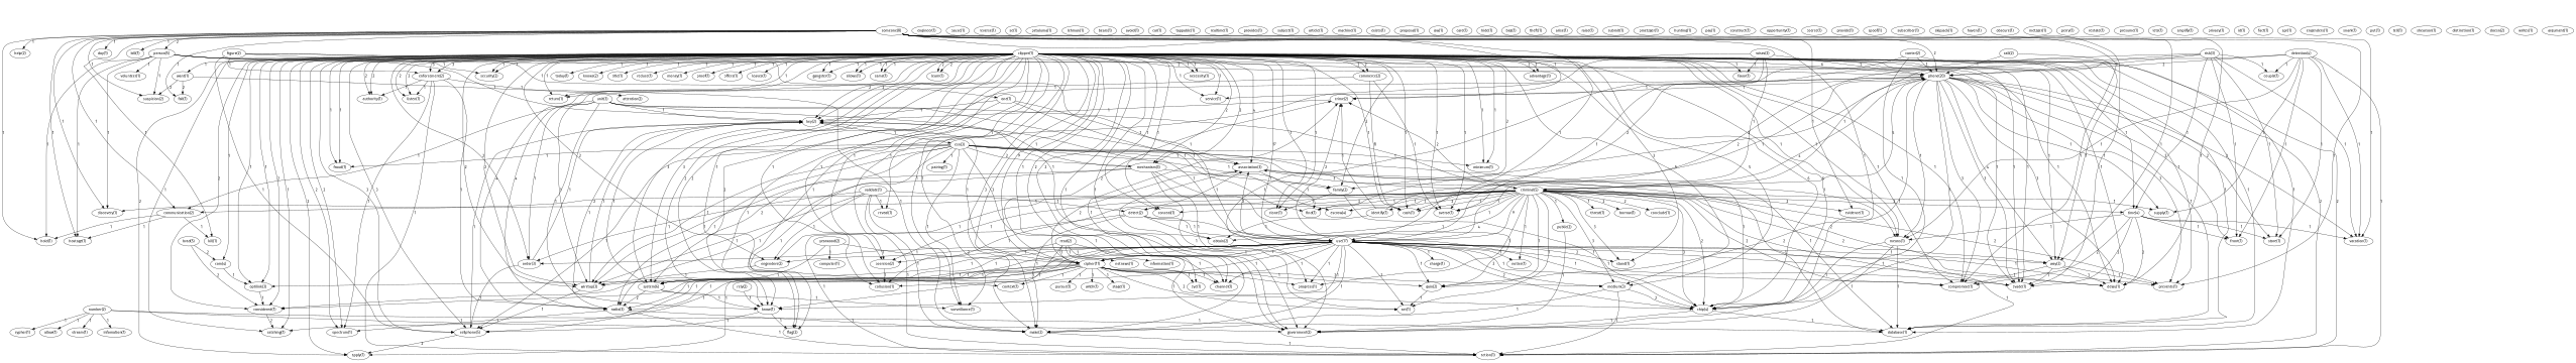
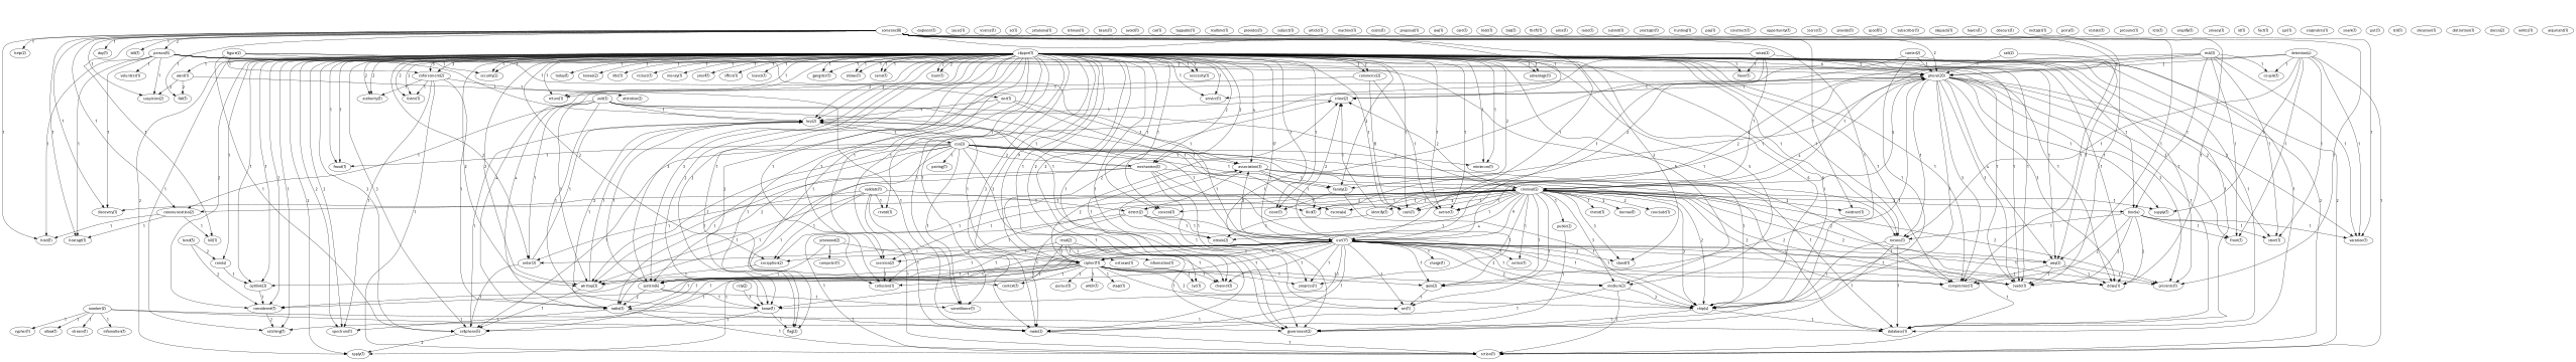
  digraph {
    fontname="Fira Sans"
    node [fontname="Fira Sans"]
    edge [fontname="Fira Sans"]
    n1 [label="number(2)"]
    n2 [label="infomation(1)"]
    n3 [label="cypher(1)"]
    n4 [label="allow(1)"]
    n5 [label="database(1)"]
    n6 [label="government(2)"]
    n7 [label="stream(1)"]
    n8 [label="engineer(1)"]
    n9 [label="someone(8)"]
    n10 [label="person(5)"]
    n11 [label="help(2)"]
    n12 [label="evidence(1)"]
    n13 [label="discovery(1)"]
    n14 [label="communication(2)"]
    n15 [label="use(17)"]
    n16 [label="day(1)"]
    n17 [label="phone(20)"]
    n18 [label="bill(1)"]
    n19 [label="way(2)"]
    n20 [label="prevents(1)"]
    n21 [label="hostage(1)"]
    n22 [label="suspicion(2)"]
    n23 [label="delay(1)"]
    n24 [label="fall(1)"]
    n25 [label="kill(1)"]
    n26 [label="compromise(1)"]
    n27 [label="hold(1)"]
    n28 [label="evade(1)"]
    n29 [label="gain(2)"]
    n30 [label="vacation(1)"]
    n31 [label="crime(2)"]
    n32 [label="volunteer(1)"]
    n33 [label="action(1)"]
    n34 [label="chip(4)"]
    n35 [label="cipher(11)"]
    n36 [label="channel(1)"]
    n37 [label="system(6)"]
    n38 [label="know(1)"]
    n39 [label="order(3)"]
    n40 [label="wiretap(3)"]
    n41 [label="key(2)"]
    n42 [label="cellphone(5)"]
    n43 [label="stand(1)"]
    n44 [label="notice(1)"]
-   n45 [label="engenders(2)"]
+   n45 [label="encryption(2)"]
    n46 [label="association(3)"]
    n47 [label="progress(1)"]
    n48 [label="medium(3)"]
    n49 [label="coercion(2)"]
    n50 [label="act(1)"]
    n51 [label="collusion(1)"]
    n52 [label="make(2)"]
    n53 [label="radio(3)"]
    n54 [label="apply(1)"]
    n55 [label="charge(1)"]
    n56 [label="supply(1)"]
    n57 [label="front(1)"]
    n58 [label="means(1)"]
    n59 [label="store(1)"]
    n60 [label="find(1)"]
    n61 [label="service(1)"]
    n62 [label="considered(1)"]
    n63 [label="eye(1)"]
    n64 [label="context(1)"]
    n65 [label="optilink(3)"]
    n66 [label="catching(1)"]
    n67 [label="pursue(1)"]
    n68 [label="witch(1)"]
    n69 [label="stage(1)"]
    n70 [label="surveillance(1)"]
    n71 [label="flag(2)"]
    n72 [label="esn(3)"]
    n73 [label="spectrum(1)"]
    n74 [label="cause(1)"]
    n75 [label="reverse(1)"]
    n76 [label="se(1)"]
    n77 [label="petaluma(1)"]
    n78 [label="lehman(1)"]
    n79 [label="bears(1)"]
    n80 [label="avoid(1)"]
    n81 [label="car(1)"]
    n82 [label="detection(4)"]
    n83 [label="criminal(5)"]
    n84 [label="couple(1)"]
    n85 [label="escrow(4)"]
    n86 [label="obtain(2)"]
    n87 [label="threat(1)"]
    n88 [label="borrow(1)"]
    n89 [label="identify(1)"]
    n90 [label="detect(2)"]
    n91 [label="conclude(1)"]
    n92 [label="public(2)"]
    n93 [label="time(4)"]
    n94 [label="cash(1)"]
    n95 [label="conceal(1)"]
    n96 [label="averse(1)"]
    n97 [label="carrier(2)"]
    n98 [label="tappable(1)"]
    n99 [label="realtime(1)"]
    n100 [label="provides(1)"]
    n101 [label="subject(1)"]
    n102 [label="article(1)"]
    n103 [label="machine(1)"]
    n104 [label="exists(1)"]
    n105 [label="call(2)"]
    n106 [label="read(2)"]
    n107 [label="netnews(1)"]
    n108 [label="information(1)"]
    n109 [label="proposal(1)"]
    n110 [label="law(1)"]
    n111 [label="care(1)"]
    n112 [label="hide(1)"]
    n113 [label="unit(3)"]
    n114 [label="raises(2)"]
    n115 [label="favor(1)"]
    n116 [label="figure(2)"]
    n117 [label="one(1)"]
    n118 [label="enforcement(2)"]
    n119 [label="security(2)"]
    n120 [label="authority(1)"]
    n121 [label="listen(1)"]
    n122 [label="beg(1)"]
    n123 [label="theft(1)"]
    n124 [label="arise(1)"]
    n125 [label="raise(1)"]
    n126 [label="submit(1)"]
    n127 [label="pmetzger(1)"]
    n128 [label="risk(3)"]
    n129 [label="validate(1)"]
    n130 [label="reveal(1)"]
    n131 [label="hunting(1)"]
    n132 [label="pay(1)"]
    n133 [label="construct(1)"]
    n134 [label="opportunity(1)"]
    n135 [label="coerce(1)"]
    n136 [label="provide(1)"]
    n137 [label="spoof(1)"]
    n138 [label="subscriber(1)"]
    n139 [label="brad(5)"]
    n140 [label="com(4)"]
    n141 [label="rely(2)"]
    n142 [label="skipjack(1)"]
    n143 [label="clipper(1)"]
    n144 [label="today(1)"]
    n145 [label="knows(2)"]
    n146 [label="title(1)"]
    n147 [label="reduce(1)"]
    n148 [label="money(1)"]
    n149 [label="want(1)"]
    n150 [label="proof(1)"]
    n151 [label="offers(1)"]
    n152 [label="leaves(1)"]
    n153 [label="mechanism(3)"]
    n154 [label="family(2)"]
    n155 [label="gangster(1)"]
    n156 [label="allows(1)"]
    n157 [label="minimum(1)"]
    n158 [label="came(1)"]
    n159 [label="commerce(2)"]
    n160 [label="fraud(1)"]
    n161 [label="clone(1)"]
    n162 [label="learn(1)"]
    n163 [label="advantage(1)"]
    n164 [label="return(1)"]
    n165 [label="necessity(1)"]
    n166 [label="attention(2)"]
    n167 [label="haven(1)"]
    n168 [label="obscure(1)"]
    n169 [label="metzger(1)"]
    n170 [label="yearwood(2)"]
    n171 [label="computer(1)"]
    n172 [label="perry(1)"]
    n173 [label="restate(1)"]
    n174 [label="presume(1)"]
    n175 [label="pairing(1)"]
    n176 [label="lets(1)"]
    n177 [label="amplify(1)"]
    n178 [label="privacy(1)"]
    n179 [label="id(1)"]
    n180 [label="fact(1)"]
    n181 [label="apr(1)"]
    n182 [label="engenders(1)"]
    n183 [label="snark(1)"]
    n184 [label="put(1)"]
    n185 [label="tell(1)"]
    n186 [label="shearson(1)"]
    n187 [label="distinction(1)"]
    n188 [label="doesn(2)"]
    n189 [label="writes(1)"]
    n190 [label="argument(1)"]
    n1 -> n2 [label=1]
    n1 -> n3 [label=1]
    n1 -> n4 [label=1]
    n1 -> n5 [label=1]
    n1 -> n6 [label=1]
    n1 -> n7 [label=1]
    n9 -> n10 [label=2]
    n9 -> n11 [label=1]
    n9 -> n12 [label=1]
    n9 -> n13 [label=1]
    n9 -> n14 [label=1]
    n9 -> n15 [label=1]
    n9 -> n16 [label=1]
    n9 -> n17 [label=2]
    n9 -> n18 [label=1]
    n9 -> n19 [label=1]
    n9 -> n20 [label=1]
    n9 -> n21 [label=1]
    n9 -> n22 [label=1]
    n9 -> n23 [label=1]
    n9 -> n24 [label=1]
    n9 -> n25 [label=1]
    n9 -> n26 [label=1]
    n9 -> n27 [label=1]
    n9 -> n28 [label=1]
    n9 -> n29 [label=1]
    n9 -> n30 [label=1]
    n9 -> n31 [label=1]
    n10 -> n13 [label=1]
    n10 -> n15 [label=1]
    n10 -> n17 [label=2]
    n10 -> n21 [label=1]
    n10 -> n22 [label=1]
    n10 -> n23 [label=1]
+   n10 -> n26 [label=1]
    n10 -> n27 [label=1]
    n10 -> n28 [label=1]
    n10 -> n32 [label=1]
    n14 -> n21 [label=1]
    n14 -> n25 [label=1]
    n14 -> n27 [label=1]
    n15 -> n17 [label=4]
    n15 -> n19 [label=1]
    n15 -> n20 [label=1]
    n15 -> n23 [label=1]
    n15 -> n26 [label=1]
    n15 -> n28 [label=1]
    n15 -> n29 [label=1]
    n15 -> n31 [label=2]
    n15 -> n33 [label=1]
    n15 -> n34 [label=2]
    n15 -> n35 [label=7]
    n15 -> n36 [label=1]
    n15 -> n37 [label=1]
    n15 -> n38 [label=1]
    n15 -> n39 [label=1]
    n15 -> n40 [label=1]
    n15 -> n41 [label=1]
    n15 -> n42 [label=1]
    n15 -> n43 [label=2]
    n15 -> n44 [label=1]
    n15 -> n45 [label=2]
    n15 -> n46 [label=2]
    n15 -> n47 [label=1]
    n15 -> n48 [label=2]
    n15 -> n49 [label=1]
    n15 -> n50 [label=1]
    n15 -> n51 [label=1]
    n15 -> n52 [label=1]
    n15 -> n53 [label=1]
    n15 -> n54 [label=1]
    n15 -> n55 [label=1]
    n17 -> n5 [label=1]
    n17 -> n6 [label=1]
    n17 -> n19 [label=4]
    n17 -> n20 [label=3]
    n17 -> n23 [label=3]
    n17 -> n26 [label=3]
    n17 -> n28 [label=3]
    n17 -> n30 [label=2]
    n17 -> n31 [label=1]
    n17 -> n34 [label=1]
    n17 -> n38 [label=2]
    n17 -> n56 [label=1]
    n17 -> n57 [label=2]
    n17 -> n58 [label=1]
    n17 -> n59 [label=2]
    n17 -> n60 [label=2]
    n17 -> n61 [label=1]
    n19 -> n20 [label=1]
    n19 -> n23 [label=1]
    n19 -> n26 [label=1]
    n19 -> n28 [label=1]
    n29 -> n50 [label=1]
    n31 -> n41 [label=1]
    n34 -> n5 [label=1]
    n34 -> n6 [label=1]
    n35 -> n29 [label=1]
    n35 -> n31 [label=2]
    n35 -> n34 [label=2]
    n35 -> n36 [label=1]
    n35 -> n37 [label=1]
    n35 -> n41 [label=1]
    n35 -> n46 [label=2]
    n35 -> n47 [label=1]
    n35 -> n48 [label=2]
    n35 -> n50 [label=1]
    n35 -> n53 [label=1]
    n35 -> n62 [label=1]
    n35 -> n63 [label=1]
    n35 -> n64 [label=1]
    n35 -> n65 [label=1]
    n35 -> n66 [label=1]
    n35 -> n67 [label=1]
    n35 -> n68 [label=1]
    n35 -> n69 [label=1]
    n37 -> n38 [label=1]
    n37 -> n41 [label=1]
    n37 -> n53 [label=2]
    n37 -> n70 [label=1]
    n38 -> n42 [label=1]
    n38 -> n71 [label=1]
    n39 -> n41 [label=1]
    n39 -> n42 [label=1]
    n40 -> n41 [label=1]
    n40 -> n42 [label=1]
    n41 -> n72 [label=1]
    n42 -> n41 [label=1]
    n42 -> n54 [label=2]
    n45 -> n40 [label=1]
    n46 -> n5 [label=1]
    n46 -> n6 [label=1]
    n46 -> n34 [label=2]
    n46 -> n60 [label=1]
    n48 -> n33 [label=1]
    n48 -> n34 [label=2]
    n48 -> n52 [label=1]
    n49 -> n51 [label=1]
    n52 -> n31 [label=1]
    n52 -> n33 [label=1]
    n53 -> n33 [label=1]
    n53 -> n41 [label=1]
    n53 -> n52 [label=1]
    n53 -> n73 [label=1]
    n58 -> n5 [label=1]
    n58 -> n6 [label=1]
    n58 -> n34 [label=1]
    n62 -> n66 [label=2]
    n65 -> n62 [label=1]
    n72 -> n5 [label=1]
    n72 -> n6 [label=1]
    n72 -> n34 [label=1]
    n72 -> n37 [label=2]
    n72 -> n40 [label=1]
    n72 -> n42 [label=1]
    n72 -> n46 [label=1]
    n72 -> n53 [label=1]
    n72 -> n58 [label=1]
    n72 -> n70 [label=1]
    n72 -> n71 [label=1]
    n72 -> n153 [label=2]
    n72 -> n154 [label=1]
    n72 -> n157 [label=1]
    n72 -> n160 [label=1]
    n72 -> n175 [label=1]
    n82 -> n17 [label=2]
    n82 -> n30 [label=1]
    n82 -> n33 [label=1]
    n82 -> n56 [label=1]
    n82 -> n57 [label=1]
    n82 -> n58 [label=1]
    n82 -> n59 [label=1]
    n82 -> n83 [label=1]
    n82 -> n84 [label=1]
    n83 -> n12 [label=2]
    n83 -> n13 [label=2]
    n83 -> n14 [label=1]
    n83 -> n15 [label=9]
    n83 -> n17 [label=5]
    n83 -> n19 [label=2]
    n83 -> n20 [label=2]
    n83 -> n23 [label=2]
    n83 -> n26 [label=2]
    n83 -> n28 [label=2]
    n83 -> n29 [label=1]
    n83 -> n31 [label=2]
    n83 -> n34 [label=3]
    n83 -> n35 [label=4]
    n83 -> n43 [label=3]
    n83 -> n44 [label=1]
    n83 -> n45 [label=1]
-   n83 -> n46 [label=3]
+   n46 -> n83 [label=3]
    n83 -> n47 [label=1]
    n83 -> n48 [label=3]
    n83 -> n49 [label=1]
    n83 -> n50 [label=1]
    n83 -> n51 [label=1]
    n83 -> n56 [label=1]
    n83 -> n60 [label=1]
    n83 -> n85 [label=1]
    n83 -> n86 [label=1]
    n83 -> n87 [label=1]
    n83 -> n88 [label=2]
    n83 -> n89 [label=2]
    n83 -> n90 [label=3]
    n83 -> n91 [label=2]
    n83 -> n92 [label=1]
    n83 -> n93 [label=2]
    n83 -> n94 [label=1]
    n83 -> n95 [label=1]
    n83 -> n96 [label=1]
    n89 -> n17 [label=1]
    n89 -> n31 [label=1]
    n89 -> n86 [label=1]
    n90 -> n15 [label=1]
    n90 -> n33 [label=1]
    n90 -> n34 [label=1]
    n90 -> n46 [label=1]
    n90 -> n52 [label=1]
    n90 -> n86 [label=1]
    n92 -> n6 [label=1]
    n93 -> n23 [label=2]
    n93 -> n26 [label=2]
    n93 -> n28 [label=2]
    n93 -> n30 [label=1]
    n93 -> n57 [label=1]
    n93 -> n58 [label=1]
    n93 -> n59 [label=1]
    n97 -> n5 [label=1]
    n97 -> n6 [label=1]
    n97 -> n17 [label=1]
    n97 -> n34 [label=1]
    n105 -> n17 [label=1]
    n105 -> n19 [label=1]
    n106 -> n35 [label=1]
    n106 -> n36 [label=1]
    n106 -> n37 [label=1]
    n106 -> n38 [label=1]
    n106 -> n107 [label=1]
    n106 -> n108 [label=1]
    n113 -> n14 [label=1]
    n113 -> n38 [label=1]
    n113 -> n39 [label=1]
    n113 -> n40 [label=1]
    n113 -> n41 [label=1]
    n113 -> n83 [label=1]
    n113 -> n85 [label=1]
    n113 -> n86 [label=1]
    n114 -> n15 [label=1]
    n114 -> n17 [label=1]
    n114 -> n71 [label=1]
    n114 -> n83 [label=1]
    n114 -> n115 [label=1]
    n116 -> n41 [label=1]
    n116 -> n42 [label=1]
    n116 -> n117 [label=1]
    n116 -> n118 [label=1]
    n116 -> n119 [label=1]
    n117 -> n41 [label=1]
    n117 -> n46 [label=1]
    n117 -> n60 [label=1]
    n117 -> n71 [label=1]
    n118 -> n33 [label=1]
    n118 -> n52 [label=1]
    n118 -> n53 [label=1]
    n118 -> n73 [label=1]
    n118 -> n120 [label=1]
    n118 -> n121 [label=1]
    n128 -> n17 [label=1]
    n128 -> n30 [label=1]
    n128 -> n57 [label=1]
    n128 -> n59 [label=1]
    n128 -> n84 [label=1]
    n128 -> n93 [label=1]
    n128 -> n94 [label=2]
    n128 -> n96 [label=2]
    n129 -> n33 [label=1]
    n129 -> n39 [label=1]
    n129 -> n40 [label=1]
    n129 -> n45 [label=1]
    n129 -> n52 [label=1]
    n129 -> n90 [label=1]
    n129 -> n130 [label=1]
    n139 -> n62 [label=2]
    n139 -> n140 [label=2]
    n140 -> n65 [label=1]
    n141 -> n38 [label=1]
    n143 -> n5 [label=1]
    n143 -> n5 [label=1]
    n143 -> n6 [label=1]
    n143 -> n6 [label=1]
    n143 -> n15 [label=17]
    n143 -> n17 [label=6]
    n143 -> n19 [label=1]
    n143 -> n20 [label=1]
    n143 -> n23 [label=1]
    n143 -> n26 [label=1]
    n143 -> n26 [label=1]
    n143 -> n28 [label=1]
    n143 -> n28 [label=1]
    n143 -> n33 [label=2]
    n143 -> n33 [label=2]
    n143 -> n34 [label=6]
    n143 -> n34 [label=6]
    n143 -> n35 [label=9]
    n143 -> n36 [label=2]
    n143 -> n36 [label=2]
    n143 -> n37 [label=3]
    n143 -> n37 [label=3]
    n143 -> n38 [label=2]
    n143 -> n38 [label=2]
    n143 -> n39 [label=2]
    n143 -> n40 [label=2]
    n143 -> n40 [label=2]
    n143 -> n41 [label=2]
    n143 -> n41 [label=2]
    n143 -> n42 [label=3]
    n143 -> n42 [label=3]
    n143 -> n43 [label=3]
    n143 -> n45 [label=2]
    n143 -> n46 [label=4]
    n143 -> n48 [label=5]
    n143 -> n48 [label=5]
    n143 -> n49 [label=1]
    n143 -> n49 [label=1]
    n143 -> n51 [label=1]
    n143 -> n51 [label=1]
    n143 -> n52 [label=3]
    n143 -> n52 [label=3]
    n143 -> n53 [label=4]
    n143 -> n53 [label=4]
    n143 -> n54 [label=2]
    n143 -> n54 [label=2]
    n143 -> n58 [label=1]
    n143 -> n58 [label=1]
    n143 -> n61 [label=1]
    n143 -> n61 [label=1]
    n143 -> n62 [label=2]
    n143 -> n62 [label=2]
    n143 -> n63 [label=1]
    n143 -> n64 [label=1]
    n143 -> n65 [label=1]
    n143 -> n65 [label=1]
    n143 -> n66 [label=1]
    n143 -> n66 [label=1]
    n143 -> n70 [label=1]
    n143 -> n70 [label=1]
    n143 -> n73 [label=2]
    n143 -> n73 [label=2]
    n143 -> n93 [label=1]
    n143 -> n94 [label=1]
    n143 -> n94 [label=1]
    n143 -> n95 [label=1]
    n143 -> n95 [label=1]
    n143 -> n96 [label=1]
    n143 -> n96 [label=1]
    n143 -> n115 [label=1]
    n143 -> n118 [label=3]
    n143 -> n118 [label=3]
    n143 -> n119 [label=1]
    n143 -> n119 [label=1]
    n143 -> n120 [label=2]
    n143 -> n120 [label=2]
    n143 -> n121 [label=2]
    n143 -> n121 [label=2]
    n143 -> n130 [label=1]
    n143 -> n140 [label=1]
    n143 -> n144 [label=1]
    n143 -> n145 [label=1]
    n143 -> n146 [label=1]
    n143 -> n147 [label=1]
    n143 -> n148 [label=1]
    n143 -> n149 [label=1]
    n143 -> n150 [label=1]
    n143 -> n151 [label=1]
    n143 -> n152 [label=1]
    n143 -> n153 [label=2]
    n143 -> n153 [label=2]
    n143 -> n154 [label=2]
    n143 -> n154 [label=2]
    n143 -> n155 [label=1]
    n143 -> n155 [label=1]
    n143 -> n156 [label=1]
    n143 -> n156 [label=1]
    n143 -> n157 [label=1]
    n143 -> n157 [label=1]
    n143 -> n158 [label=1]
    n143 -> n158 [label=1]
    n143 -> n159 [label=2]
    n143 -> n159 [label=2]
    n143 -> n160 [label=1]
    n143 -> n160 [label=1]
    n143 -> n161 [label=1]
    n143 -> n161 [label=1]
    n143 -> n162 [label=2]
    n143 -> n162 [label=2]
    n143 -> n163 [label=2]
    n143 -> n163 [label=2]
    n143 -> n164 [label=1]
    n143 -> n164 [label=1]
    n143 -> n165 [label=1]
    n143 -> n165 [label=1]
    n149 -> n22 [label=2]
    n149 -> n24 [label=2]
    n149 -> n166 [label=1]
    n153 -> n29 [label=1]
    n153 -> n40 [label=1]
    n153 -> n41 [label=1]
    n153 -> n47 [label=1]
    n153 -> n50 [label=1]
    n153 -> n53 [label=1]
    n153 -> n154 [label=1]
    n154 -> n34 [label=1]
    n154 -> n161 [label=1]
    n159 -> n94 [label=1]
    n159 -> n96 [label=1]
    n159 -> n164 [label=1]
    n170 -> n35 [label=1]
    n170 -> n62 [label=1]
    n170 -> n171 [label=1]
  }
